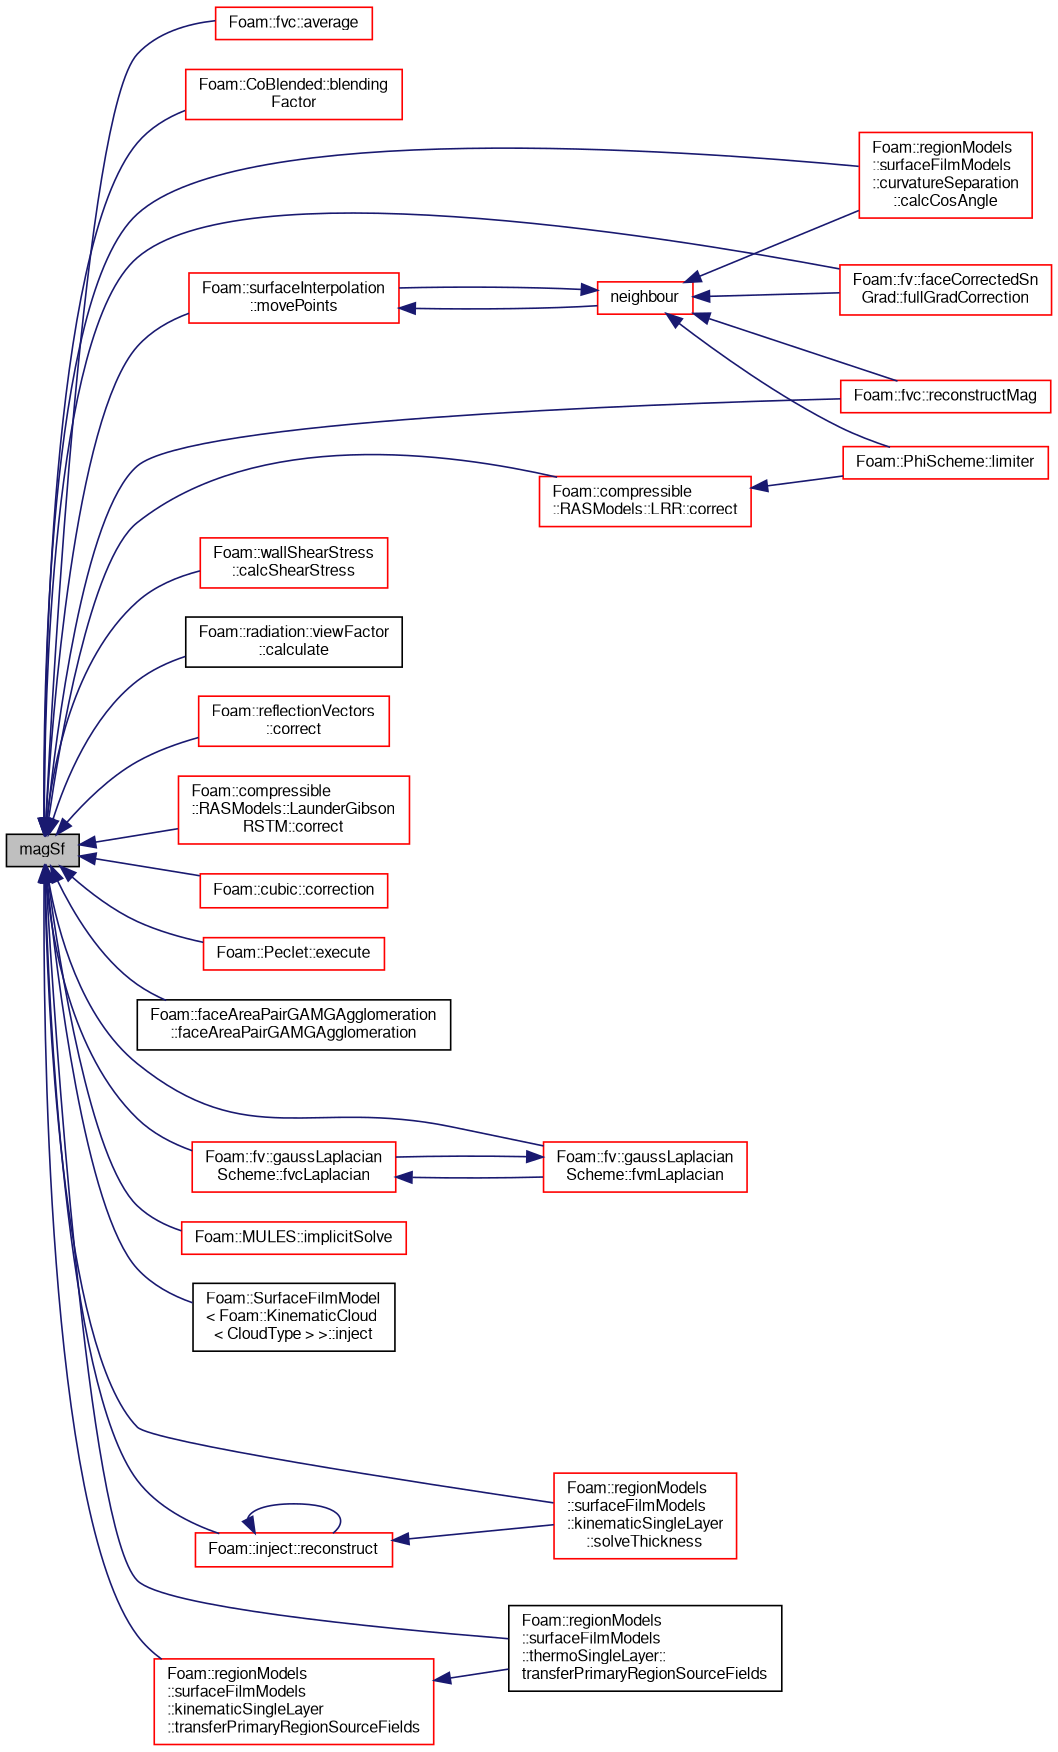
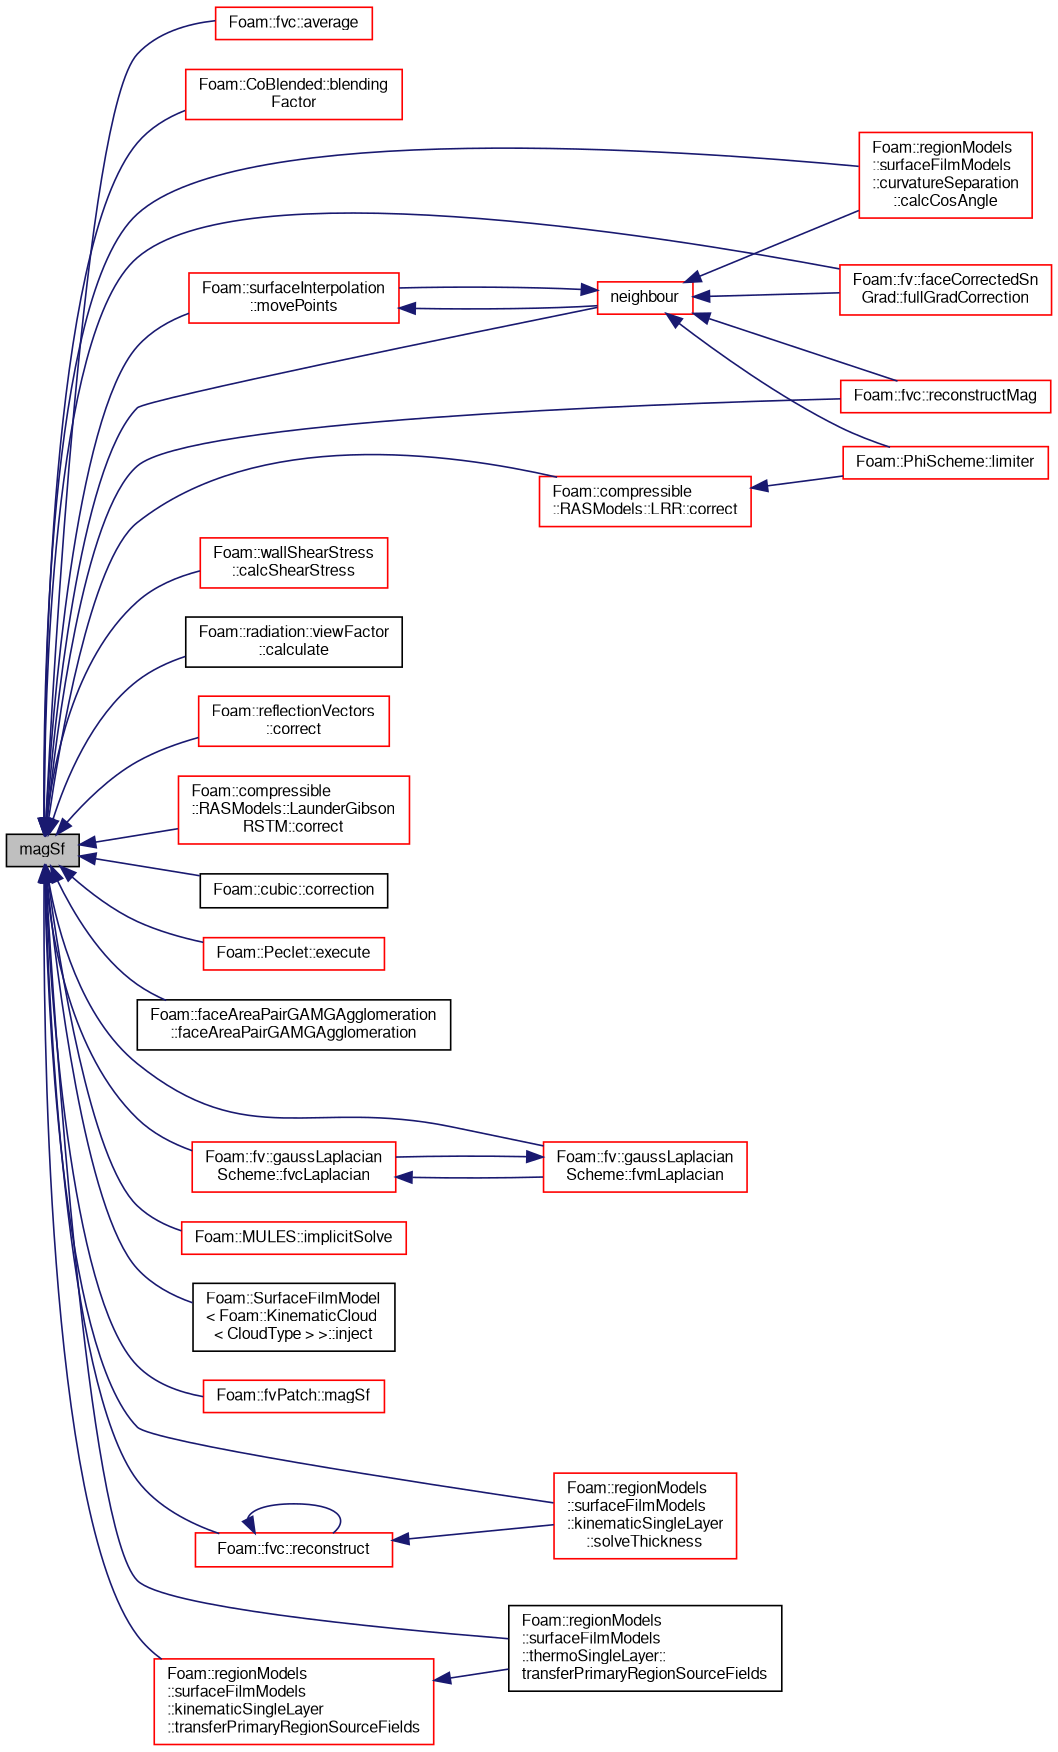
  digraph {
    rankdir=LR
    node [color=red fontname=FreeSans fontsize=10 shape=record]
    edge [color=midnightblue dir=back fontname=FreeSans fontsize=10 labelfontname=FreeSans labelfontsize=10 style=solid]
    n1 [color=black fillcolor=grey75 fontcolor=black height=0.2 label=magSf style=filled width=0.4]
    n2 [height=0.2 label="Foam::fvc::average" width=0.4]
    n3 [height=0.2 label="Foam::CoBlended::blending\lFactor" width=0.4]
    n4 [height=0.2 label="Foam::regionModels\l::surfaceFilmModels\l::curvatureSeparation\l::calcCosAngle" width=0.4]
    n5 [height=0.2 label="Foam::wallShearStress\l::calcShearStress" width=0.4]
    n6 [color=black height=0.2 label="Foam::radiation::viewFactor\l::calculate" width=0.4]
    n7 [height=0.2 label="Foam::reflectionVectors\l::correct" width=0.4]
    n8 [height=0.2 label="Foam::compressible\l::RASModels::LRR::correct" width=0.4]
    n9 [height=0.2 label="Foam::compressible\l::RASModels::LaunderGibson\lRSTM::correct" width=0.4]
-   n10 [height=0.2 label="Foam::cubic::correction" width=0.4]
+   n10 [color=black height=0.2 label="Foam::cubic::correction" width=0.4]
    n11 [height=0.2 label="Foam::Peclet::execute" width=0.4]
    n12 [color=black height=0.2 label="Foam::faceAreaPairGAMGAgglomeration\l::faceAreaPairGAMGAgglomeration" width=0.4]
    n13 [height=0.2 label="Foam::fv::faceCorrectedSn\lGrad::fullGradCorrection" width=0.4]
    n14 [height=0.2 label="Foam::fv::gaussLaplacian\lScheme::fvcLaplacian" width=0.4]
    n15 [height=0.2 label="Foam::fv::gaussLaplacian\lScheme::fvmLaplacian" width=0.4]
    n16 [height=0.2 label="Foam::MULES::implicitSolve" width=0.4]
    n17 [color=black height=0.2 label="Foam::SurfaceFilmModel\l\< Foam::KinematicCloud\l\< CloudType \> \>::inject" width=0.4]
+   n18 [height=0.2 label="Foam::fvPatch::magSf" width=0.4]
    n19 [height=0.2 label="Foam::surfaceInterpolation\l::movePoints" width=0.4]
    n20 [height=0.2 label=neighbour width=0.4]
    n21 [height=0.2 label="Foam::fvc::reconstructMag" width=0.4]
-   n22 [height=0.2 label="Foam::inject::reconstruct" width=0.4]
+   n22 [height=0.2 label="Foam::fvc::reconstruct" width=0.4]
    n23 [height=0.2 label="Foam::regionModels\l::surfaceFilmModels\l::kinematicSingleLayer\l::solveThickness" width=0.4]
    n24 [color=black height=0.2 label="Foam::regionModels\l::surfaceFilmModels\l::thermoSingleLayer::\ltransferPrimaryRegionSourceFields" width=0.4]
    n25 [height=0.2 label="Foam::regionModels\l::surfaceFilmModels\l::kinematicSingleLayer\l::transferPrimaryRegionSourceFields" width=0.4]
    n26 [height=0.2 label="Foam::PhiScheme::limiter" width=0.4]
    n1 -> n2
    n1 -> n3
    n1 -> n4
    n1 -> n5
    n1 -> n6
    n1 -> n7
    n1 -> n8
    n1 -> n9
    n1 -> n10
    n1 -> n11
    n1 -> n12
    n1 -> n13
    n1 -> n14
    n1 -> n15
    n1 -> n16
    n1 -> n17
+   n1 -> n18
    n1 -> n19
+   n1 -> n20
    n1 -> n21
    n1 -> n22
    n1 -> n23
    n1 -> n24
    n1 -> n25
    n8 -> n26
    n14 -> n15
    n15 -> n14
    n19 -> n20
    n20 -> n4
    n20 -> n13
    n20 -> n19
    n20 -> n21
    n20 -> n26
    n22 -> n22
    n22 -> n23
    n25 -> n24
  }
